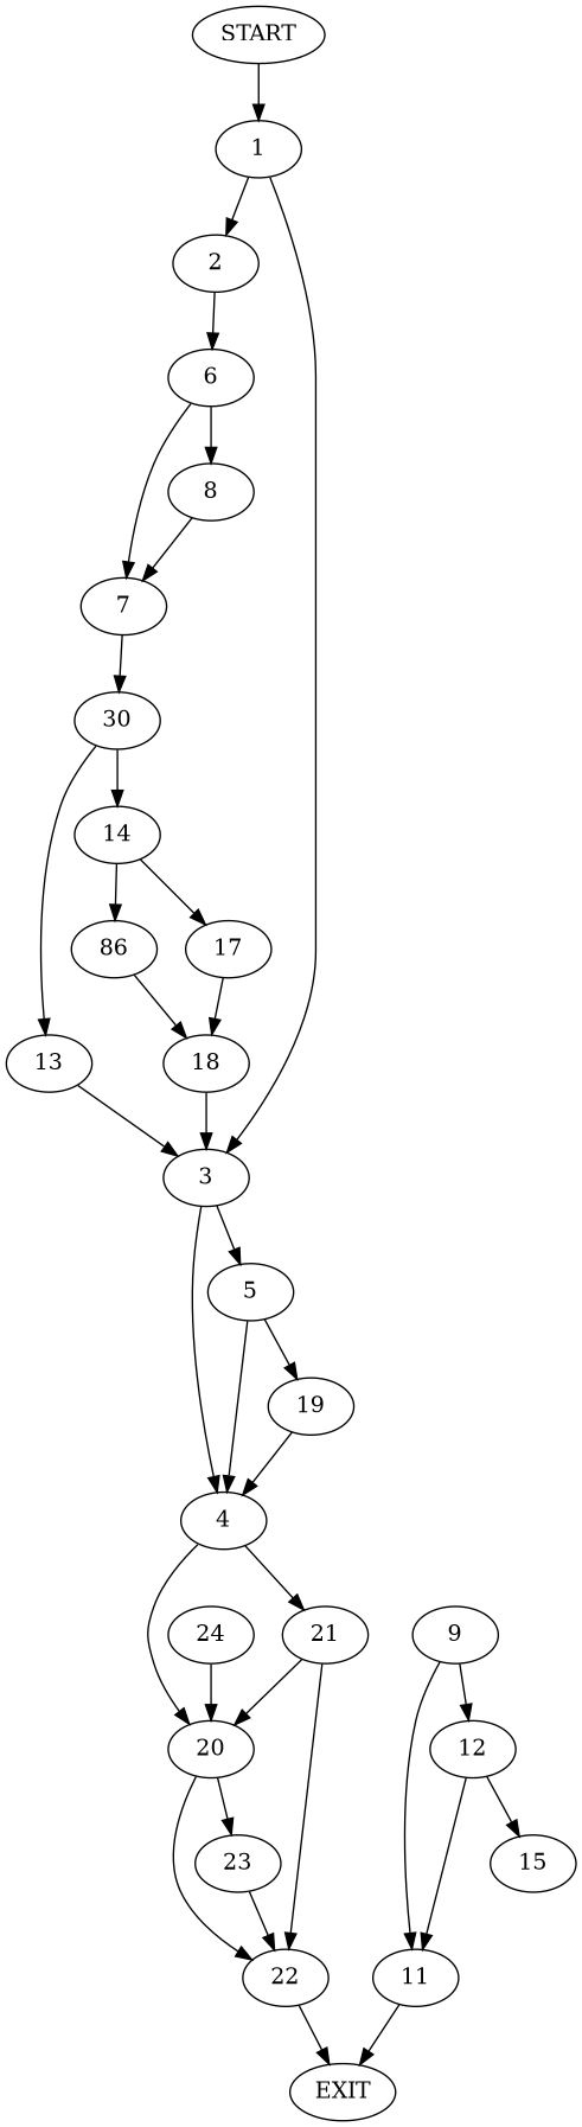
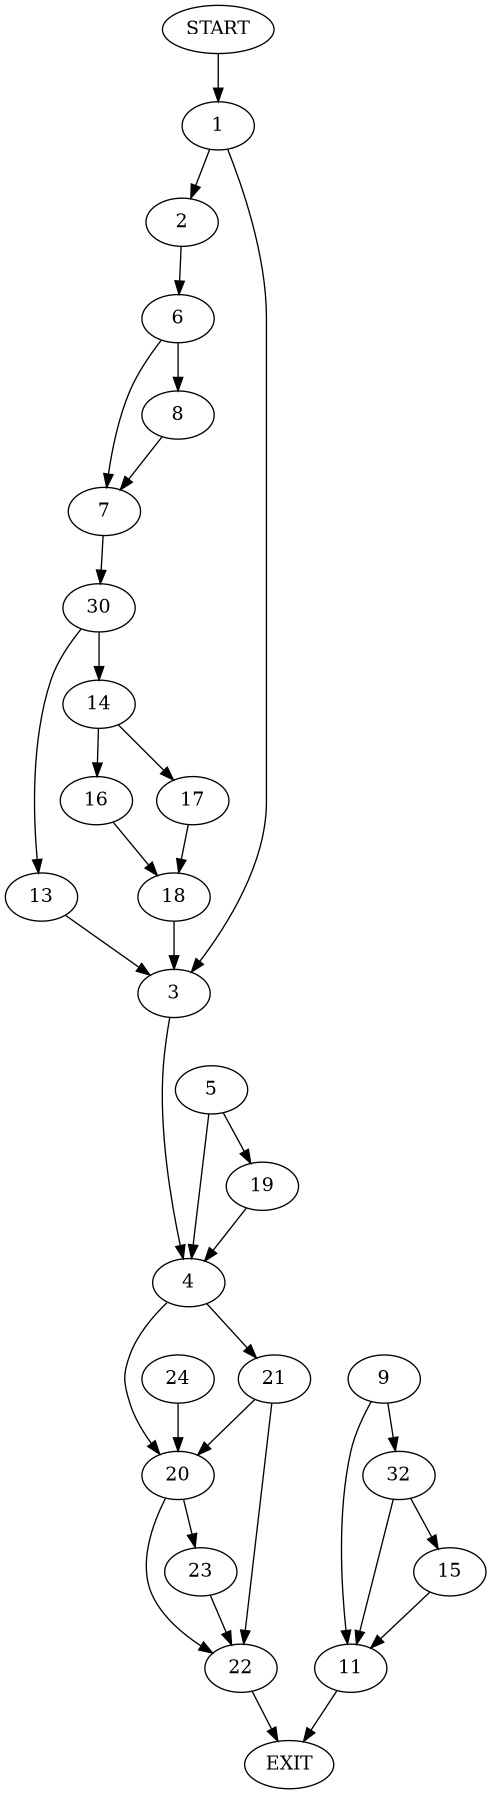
  digraph {
    fontname="DejaVu Serif"
    node [fontname="DejaVu Serif"]
    edge [fontname="DejaVu Serif"]
    n1 [label=START]
    1
    2
    3
    n5 [label=EXIT]
    6
    4
    5
    7
    8
    n11 [label=30]
    20
    21
    19
    22
    23
    9
    11
-   12
+   12 [label=32]
    13
    14
    15
-   16 [label=86]
+   16
    17
    18
    24
    n1 -> 1
    1 -> 2
    1 -> 3
    2 -> 6
    3 -> 4
-   3 -> 5
    6 -> 7
    6 -> 8
    4 -> 20
    4 -> 21
    5 -> 4
    5 -> 19
    7 -> n11
    8 -> 7
    n11 -> 13
    n11 -> 14
    20 -> 22
    20 -> 23
    21 -> 20
    21 -> 22
    19 -> 4
    22 -> n5
    23 -> 22
    9 -> 11
    9 -> 12
    11 -> n5
    12 -> 11
    12 -> 15
    13 -> 3
    14 -> 16
    14 -> 17
+   15 -> 11
    16 -> 18
    17 -> 18
    18 -> 3
    24 -> 20
  }
